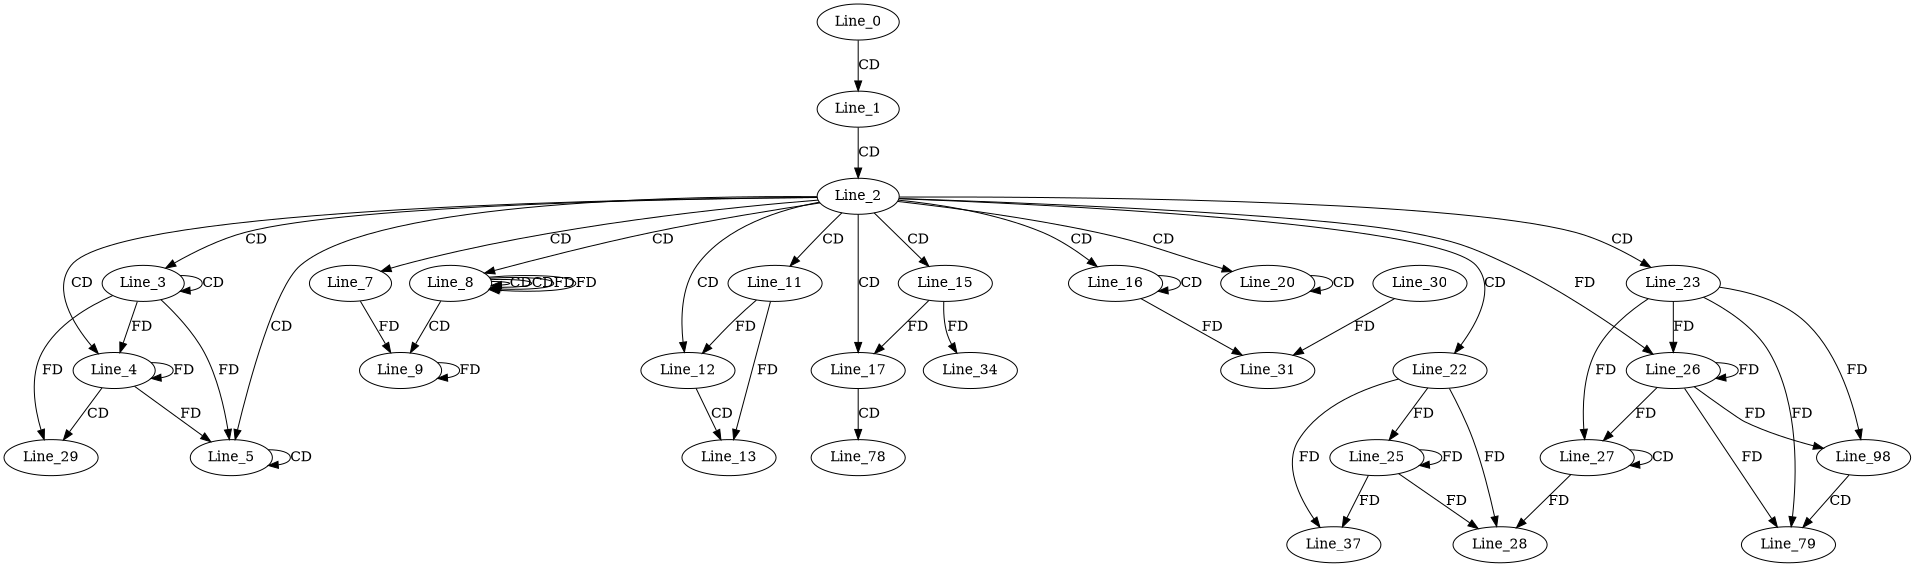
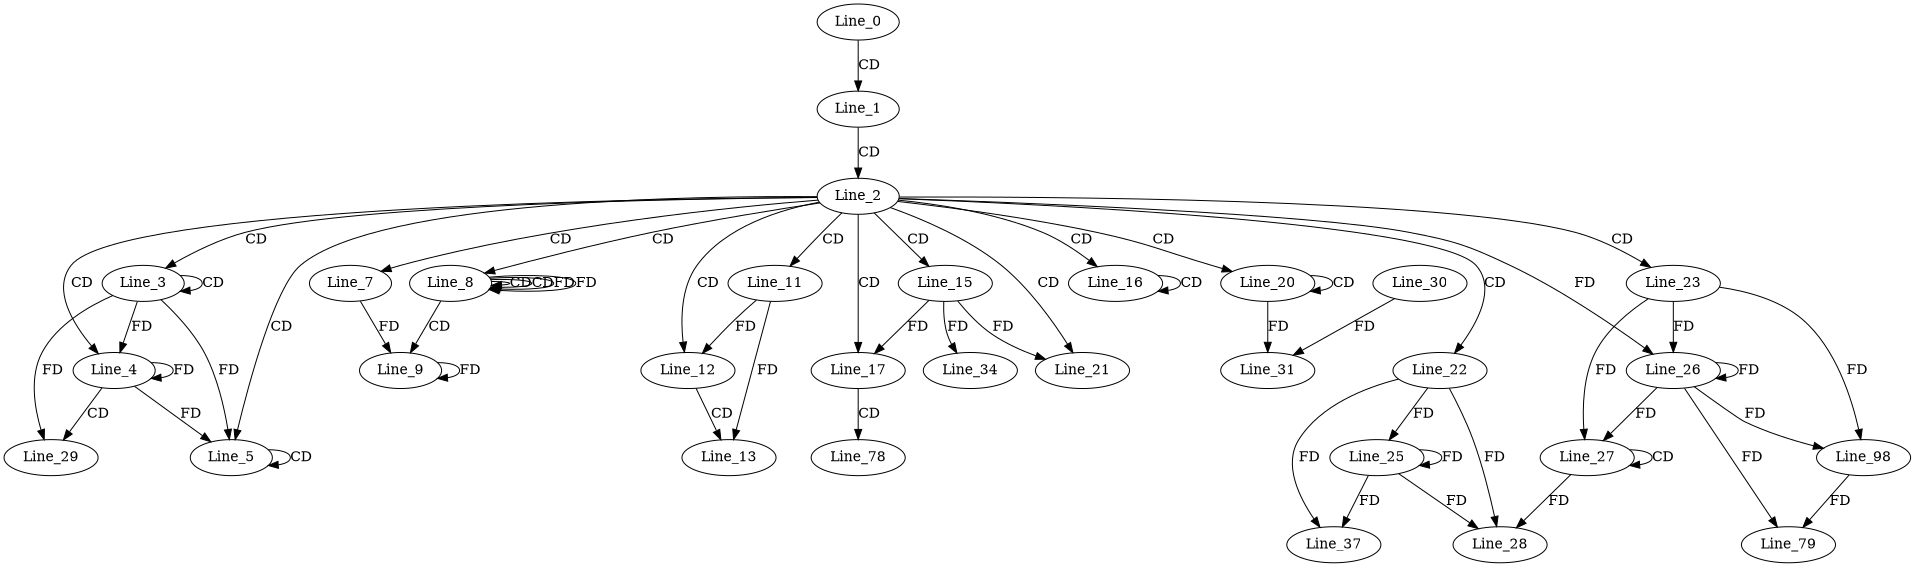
  digraph {
    Line_0
    Line_1
    Line_2
    Line_3
    Line_4
    Line_5
    Line_7
    Line_8
    Line_11
    Line_12
    Line_15
    Line_16
    Line_17
    Line_20
+   Line_21
    Line_22
    Line_23
    Line_26
    Line_29
    Line_9
    Line_13
    Line_34
    Line_31
    n24 [label=Line_78]
    Line_25
    Line_28
    Line_37
    Line_27
    n29 [label=Line_98]
    n30 [label=Line_79]
    Line_30
    Line_0 -> Line_1 [label=CD]
    Line_1 -> Line_2 [label=CD]
    Line_2 -> Line_3 [label=CD]
    Line_2 -> Line_4 [label=CD]
    Line_2 -> Line_5 [label=CD]
    Line_2 -> Line_7 [label=CD]
    Line_2 -> Line_8 [label=CD]
    Line_2 -> Line_11 [label=CD]
    Line_2 -> Line_12 [label=CD]
    Line_2 -> Line_15 [label=CD]
    Line_2 -> Line_16 [label=CD]
    Line_2 -> Line_17 [label=CD]
    Line_2 -> Line_20 [label=CD]
+   Line_2 -> Line_21 [label=CD]
    Line_2 -> Line_22 [label=CD]
    Line_2 -> Line_23 [label=CD]
    Line_2 -> Line_26 [label=FD]
    Line_3 -> Line_3 [label=CD]
    Line_3 -> Line_4 [label=FD]
    Line_3 -> Line_5 [label=FD]
    Line_3 -> Line_29 [label=FD]
    Line_4 -> Line_4 [label=FD]
    Line_4 -> Line_5 [label=FD]
    Line_4 -> Line_29 [label=CD]
    Line_5 -> Line_5 [label=CD]
    Line_7 -> Line_9 [label=FD]
    Line_8 -> Line_8 [label=CD]
    Line_8 -> Line_8 [label=CD]
    Line_8 -> Line_8 [label=FD]
    Line_8 -> Line_8 [label=FD]
    Line_8 -> Line_9 [label=CD]
    Line_11 -> Line_12 [label=FD]
    Line_11 -> Line_13 [label=FD]
    Line_12 -> Line_13 [label=CD]
    Line_15 -> Line_17 [label=FD]
+   Line_15 -> Line_21 [label=FD]
    Line_15 -> Line_34 [label=FD]
    Line_16 -> Line_16 [label=CD]
-   Line_16 -> Line_31 [label=FD]
+   Line_20 -> Line_31 [label=FD]
    Line_17 -> n24 [label=CD]
    Line_20 -> Line_20 [label=CD]
    Line_22 -> Line_25 [label=FD]
    Line_22 -> Line_28 [label=FD]
    Line_22 -> Line_37 [label=FD]
    Line_23 -> Line_26 [label=FD]
    Line_23 -> Line_27 [label=FD]
    Line_23 -> n29 [label=FD]
-   Line_23 -> n30 [label=FD]
    Line_26 -> Line_26 [label=FD]
    Line_26 -> Line_27 [label=FD]
    Line_26 -> n29 [label=FD]
    Line_26 -> n30 [label=FD]
    Line_9 -> Line_9 [label=FD]
    Line_25 -> Line_25 [label=FD]
    Line_25 -> Line_28 [label=FD]
    Line_25 -> Line_37 [label=FD]
    Line_27 -> Line_28 [label=FD]
    Line_27 -> Line_27 [label=CD]
-   n29 -> n30 [label=CD]
+   n29 -> n30 [label=FD]
    Line_30 -> Line_31 [label=FD]
  }
